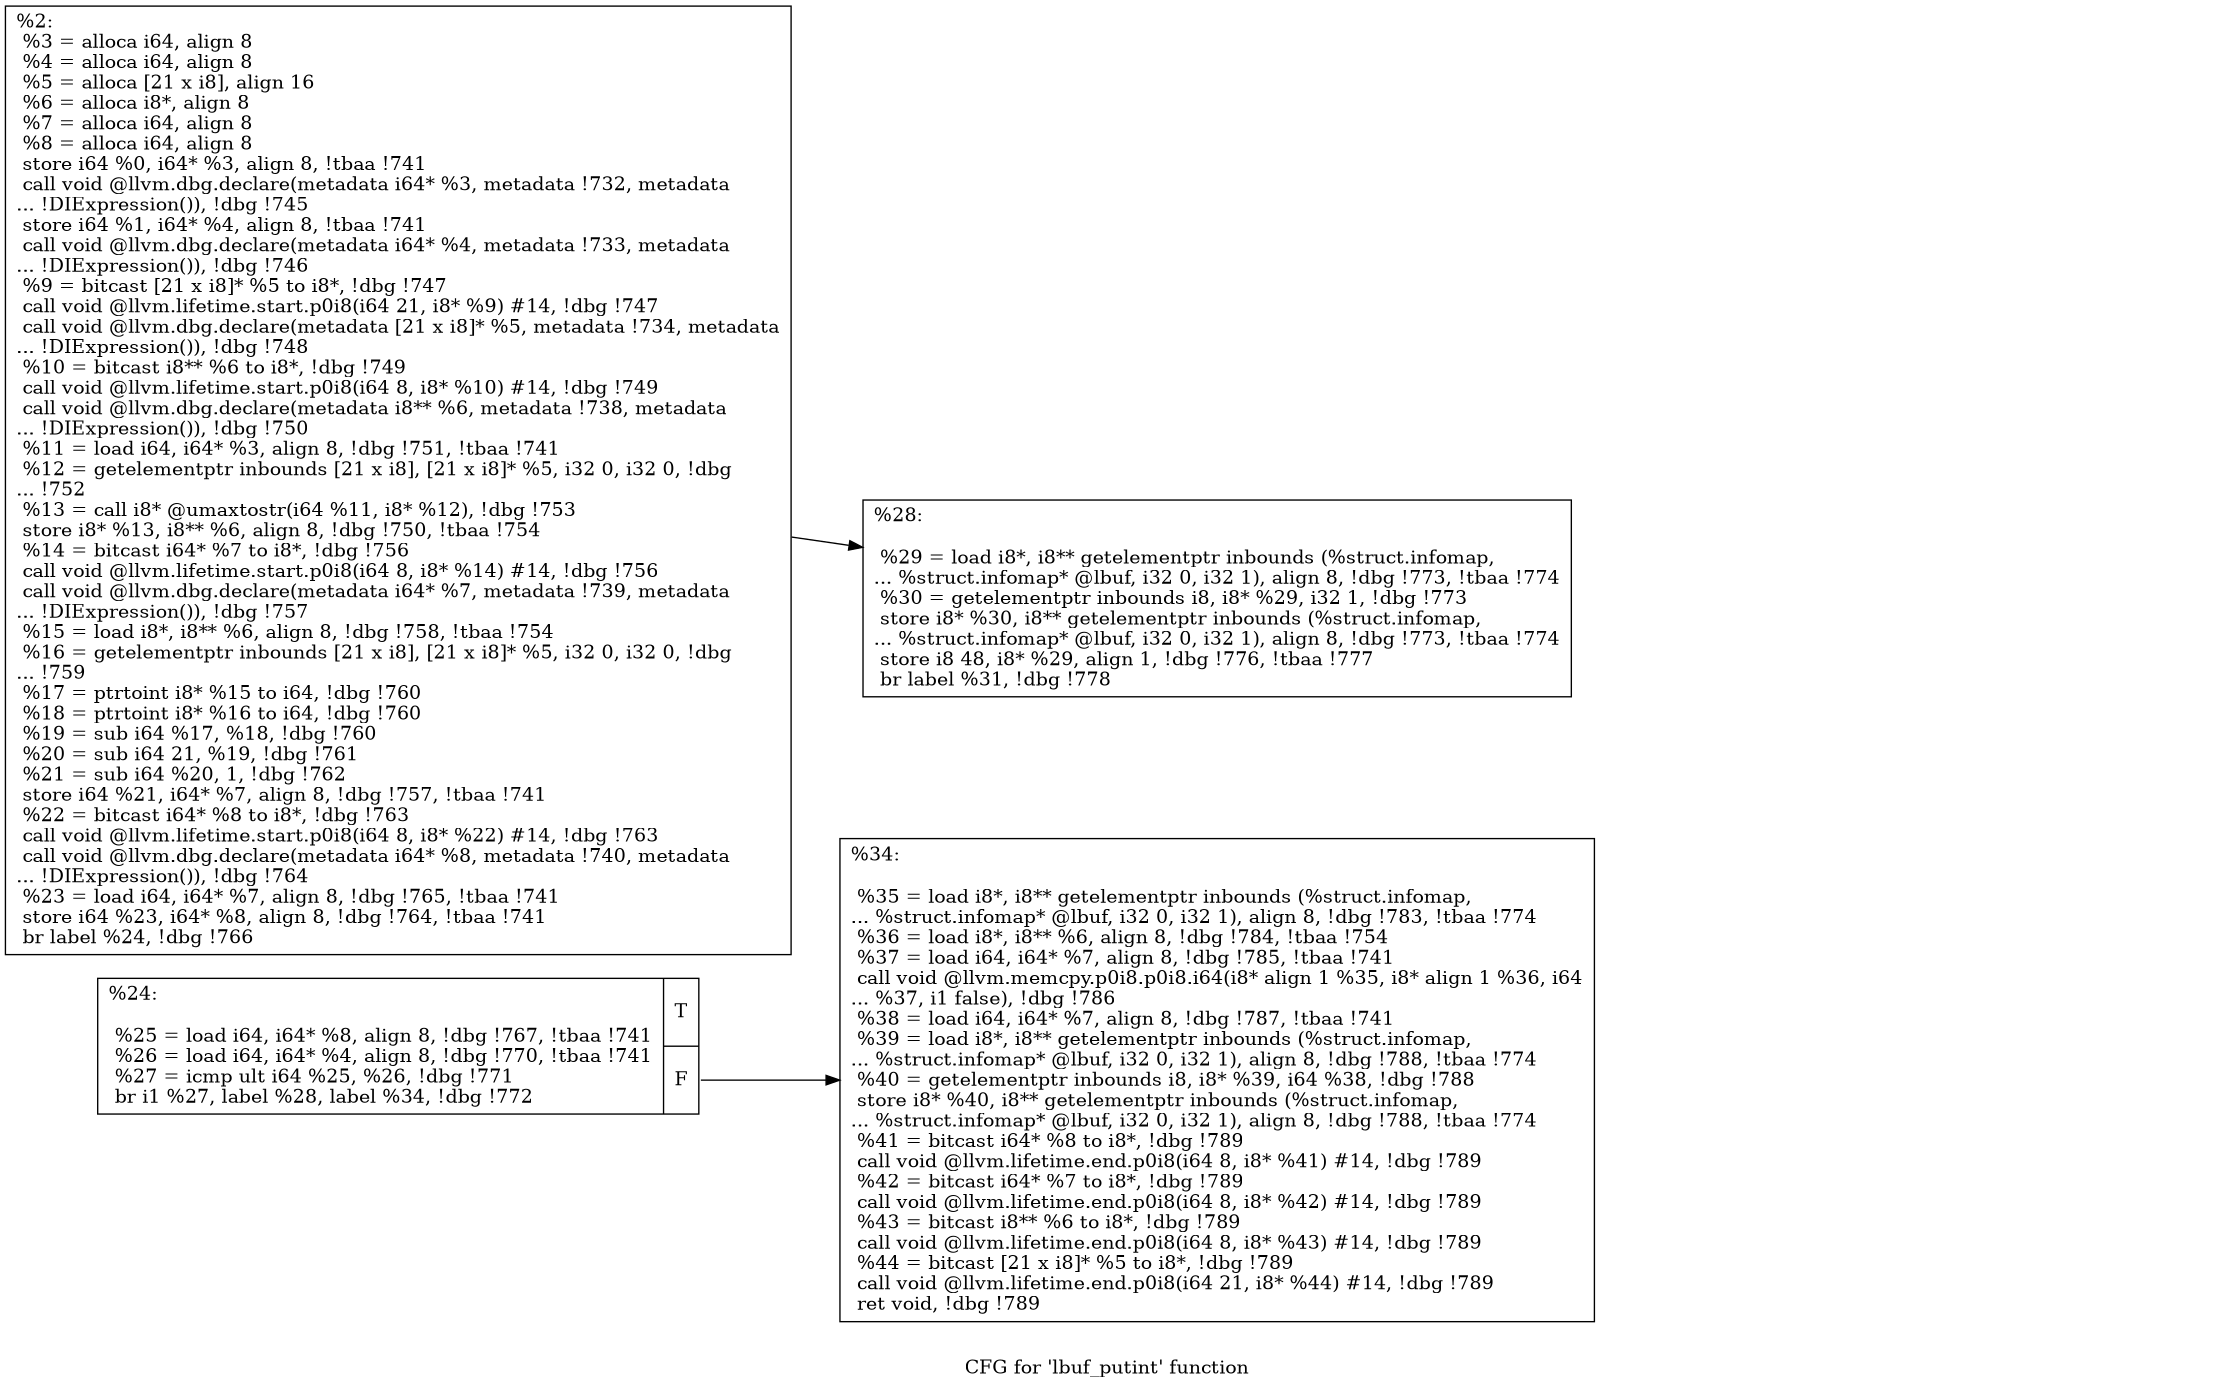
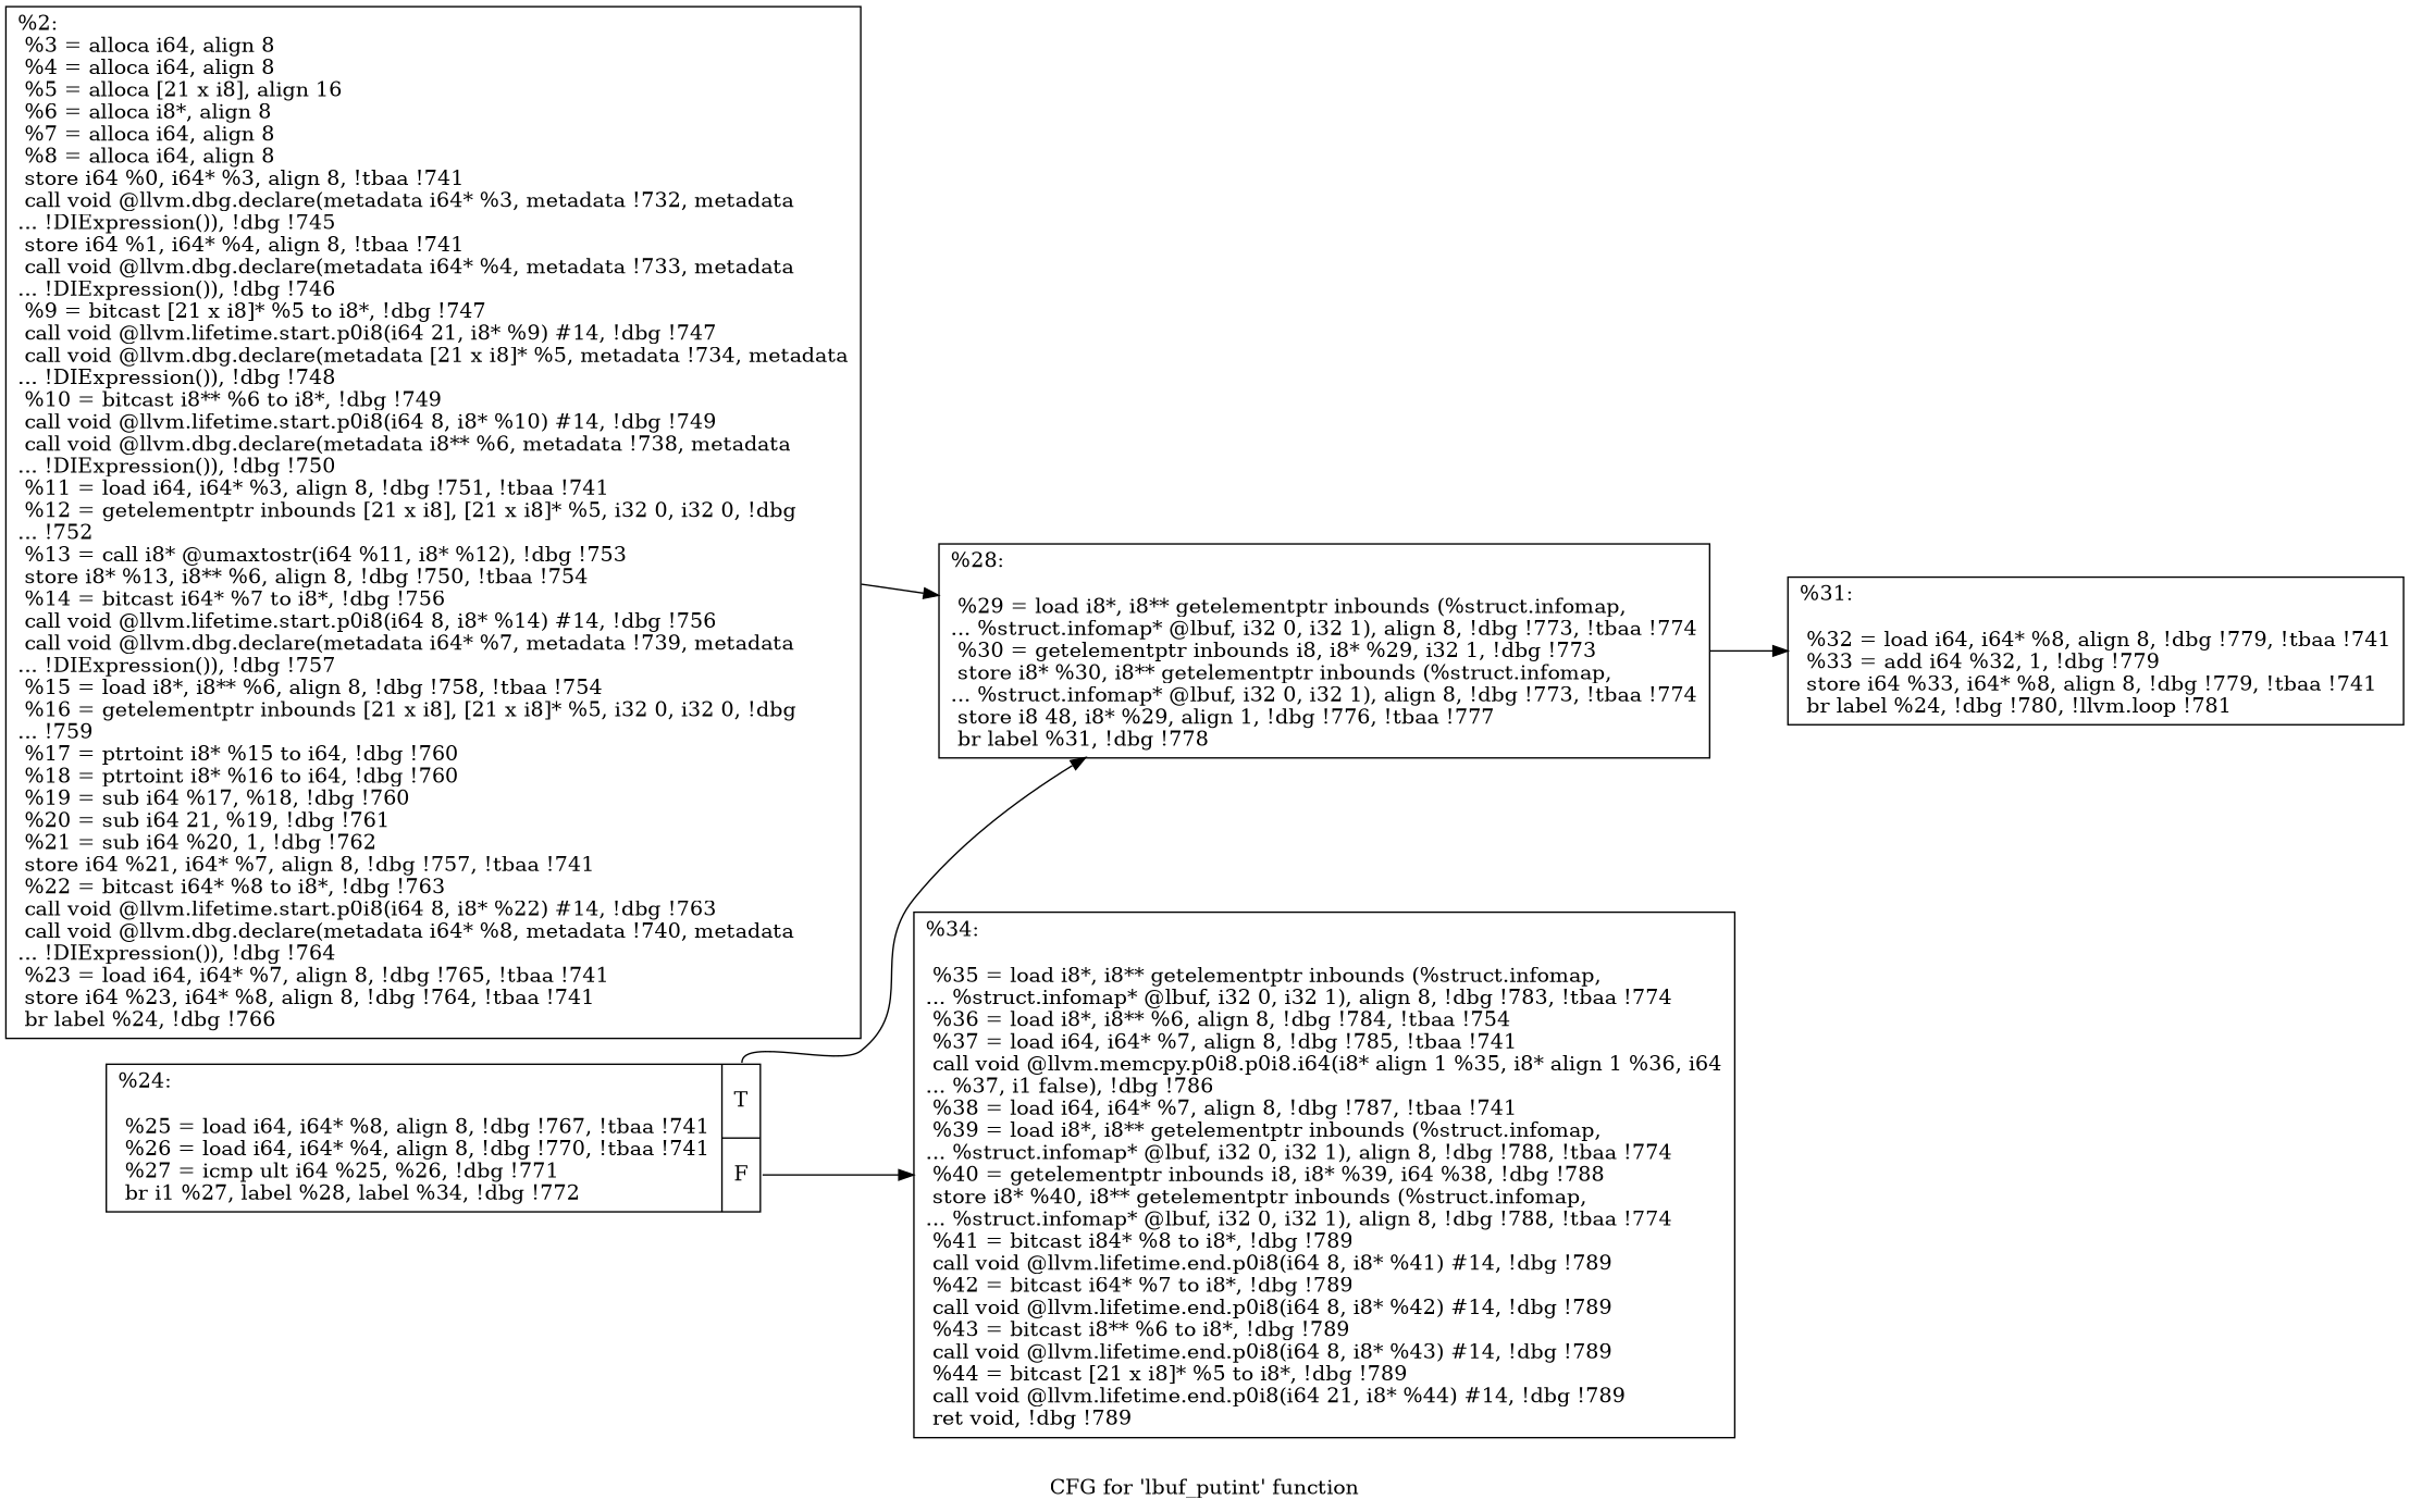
  digraph {
    label="CFG for 'lbuf_putint' function"
    rankdir=LR
    node [shape=record]
    n1 [label="{%2:\l  %3 = alloca i64, align 8\l  %4 = alloca i64, align 8\l  %5 = alloca [21 x i8], align 16\l  %6 = alloca i8*, align 8\l  %7 = alloca i64, align 8\l  %8 = alloca i64, align 8\l  store i64 %0, i64* %3, align 8, !tbaa !741\l  call void @llvm.dbg.declare(metadata i64* %3, metadata !732, metadata\l... !DIExpression()), !dbg !745\l  store i64 %1, i64* %4, align 8, !tbaa !741\l  call void @llvm.dbg.declare(metadata i64* %4, metadata !733, metadata\l... !DIExpression()), !dbg !746\l  %9 = bitcast [21 x i8]* %5 to i8*, !dbg !747\l  call void @llvm.lifetime.start.p0i8(i64 21, i8* %9) #14, !dbg !747\l  call void @llvm.dbg.declare(metadata [21 x i8]* %5, metadata !734, metadata\l... !DIExpression()), !dbg !748\l  %10 = bitcast i8** %6 to i8*, !dbg !749\l  call void @llvm.lifetime.start.p0i8(i64 8, i8* %10) #14, !dbg !749\l  call void @llvm.dbg.declare(metadata i8** %6, metadata !738, metadata\l... !DIExpression()), !dbg !750\l  %11 = load i64, i64* %3, align 8, !dbg !751, !tbaa !741\l  %12 = getelementptr inbounds [21 x i8], [21 x i8]* %5, i32 0, i32 0, !dbg\l... !752\l  %13 = call i8* @umaxtostr(i64 %11, i8* %12), !dbg !753\l  store i8* %13, i8** %6, align 8, !dbg !750, !tbaa !754\l  %14 = bitcast i64* %7 to i8*, !dbg !756\l  call void @llvm.lifetime.start.p0i8(i64 8, i8* %14) #14, !dbg !756\l  call void @llvm.dbg.declare(metadata i64* %7, metadata !739, metadata\l... !DIExpression()), !dbg !757\l  %15 = load i8*, i8** %6, align 8, !dbg !758, !tbaa !754\l  %16 = getelementptr inbounds [21 x i8], [21 x i8]* %5, i32 0, i32 0, !dbg\l... !759\l  %17 = ptrtoint i8* %15 to i64, !dbg !760\l  %18 = ptrtoint i8* %16 to i64, !dbg !760\l  %19 = sub i64 %17, %18, !dbg !760\l  %20 = sub i64 21, %19, !dbg !761\l  %21 = sub i64 %20, 1, !dbg !762\l  store i64 %21, i64* %7, align 8, !dbg !757, !tbaa !741\l  %22 = bitcast i64* %8 to i8*, !dbg !763\l  call void @llvm.lifetime.start.p0i8(i64 8, i8* %22) #14, !dbg !763\l  call void @llvm.dbg.declare(metadata i64* %8, metadata !740, metadata\l... !DIExpression()), !dbg !764\l  %23 = load i64, i64* %7, align 8, !dbg !765, !tbaa !741\l  store i64 %23, i64* %8, align 8, !dbg !764, !tbaa !741\l  br label %24, !dbg !766\l}"]
    n2 [label="{%28:\l\l  %29 = load i8*, i8** getelementptr inbounds (%struct.infomap,\l... %struct.infomap* @lbuf, i32 0, i32 1), align 8, !dbg !773, !tbaa !774\l  %30 = getelementptr inbounds i8, i8* %29, i32 1, !dbg !773\l  store i8* %30, i8** getelementptr inbounds (%struct.infomap,\l... %struct.infomap* @lbuf, i32 0, i32 1), align 8, !dbg !773, !tbaa !774\l  store i8 48, i8* %29, align 1, !dbg !776, !tbaa !777\l  br label %31, !dbg !778\l}"]
    n3 [label="{%24:\l\l  %25 = load i64, i64* %8, align 8, !dbg !767, !tbaa !741\l  %26 = load i64, i64* %4, align 8, !dbg !770, !tbaa !741\l  %27 = icmp ult i64 %25, %26, !dbg !771\l  br i1 %27, label %28, label %34, !dbg !772\l|{<s0>T|<s1>F}}"]
-   n4 [label="{%34:\l\l  %35 = load i8*, i8** getelementptr inbounds (%struct.infomap,\l... %struct.infomap* @lbuf, i32 0, i32 1), align 8, !dbg !783, !tbaa !774\l  %36 = load i8*, i8** %6, align 8, !dbg !784, !tbaa !754\l  %37 = load i64, i64* %7, align 8, !dbg !785, !tbaa !741\l  call void @llvm.memcpy.p0i8.p0i8.i64(i8* align 1 %35, i8* align 1 %36, i64\l... %37, i1 false), !dbg !786\l  %38 = load i64, i64* %7, align 8, !dbg !787, !tbaa !741\l  %39 = load i8*, i8** getelementptr inbounds (%struct.infomap,\l... %struct.infomap* @lbuf, i32 0, i32 1), align 8, !dbg !788, !tbaa !774\l  %40 = getelementptr inbounds i8, i8* %39, i64 %38, !dbg !788\l  store i8* %40, i8** getelementptr inbounds (%struct.infomap,\l... %struct.infomap* @lbuf, i32 0, i32 1), align 8, !dbg !788, !tbaa !774\l  %41 = bitcast i64* %8 to i8*, !dbg !789\l  call void @llvm.lifetime.end.p0i8(i64 8, i8* %41) #14, !dbg !789\l  %42 = bitcast i64* %7 to i8*, !dbg !789\l  call void @llvm.lifetime.end.p0i8(i64 8, i8* %42) #14, !dbg !789\l  %43 = bitcast i8** %6 to i8*, !dbg !789\l  call void @llvm.lifetime.end.p0i8(i64 8, i8* %43) #14, !dbg !789\l  %44 = bitcast [21 x i8]* %5 to i8*, !dbg !789\l  call void @llvm.lifetime.end.p0i8(i64 21, i8* %44) #14, !dbg !789\l  ret void, !dbg !789\l}"]
+   n4 [label="{%34:\l\l  %35 = load i8*, i8** getelementptr inbounds (%struct.infomap,\l... %struct.infomap* @lbuf, i32 0, i32 1), align 8, !dbg !783, !tbaa !774\l  %36 = load i8*, i8** %6, align 8, !dbg !784, !tbaa !754\l  %37 = load i64, i64* %7, align 8, !dbg !785, !tbaa !741\l  call void @llvm.memcpy.p0i8.p0i8.i64(i8* align 1 %35, i8* align 1 %36, i64\l... %37, i1 false), !dbg !786\l  %38 = load i64, i64* %7, align 8, !dbg !787, !tbaa !741\l  %39 = load i8*, i8** getelementptr inbounds (%struct.infomap,\l... %struct.infomap* @lbuf, i32 0, i32 1), align 8, !dbg !788, !tbaa !774\l  %40 = getelementptr inbounds i8, i8* %39, i64 %38, !dbg !788\l  store i8* %40, i8** getelementptr inbounds (%struct.infomap,\l... %struct.infomap* @lbuf, i32 0, i32 1), align 8, !dbg !788, !tbaa !774\l  %41 = bitcast i84* %8 to i8*, !dbg !789\l  call void @llvm.lifetime.end.p0i8(i64 8, i8* %41) #14, !dbg !789\l  %42 = bitcast i64* %7 to i8*, !dbg !789\l  call void @llvm.lifetime.end.p0i8(i64 8, i8* %42) #14, !dbg !789\l  %43 = bitcast i8** %6 to i8*, !dbg !789\l  call void @llvm.lifetime.end.p0i8(i64 8, i8* %43) #14, !dbg !789\l  %44 = bitcast [21 x i8]* %5 to i8*, !dbg !789\l  call void @llvm.lifetime.end.p0i8(i64 21, i8* %44) #14, !dbg !789\l  ret void, !dbg !789\l}"]
+   n5 [label="{%31:\l\l  %32 = load i64, i64* %8, align 8, !dbg !779, !tbaa !741\l  %33 = add i64 %32, 1, !dbg !779\l  store i64 %33, i64* %8, align 8, !dbg !779, !tbaa !741\l  br label %24, !dbg !780, !llvm.loop !781\l}"]
    n1 -> n2
+   n2 -> n5
+   n3 -> n2 [tailport=s0]
    n3 -> n4 [tailport=s1]
  }
